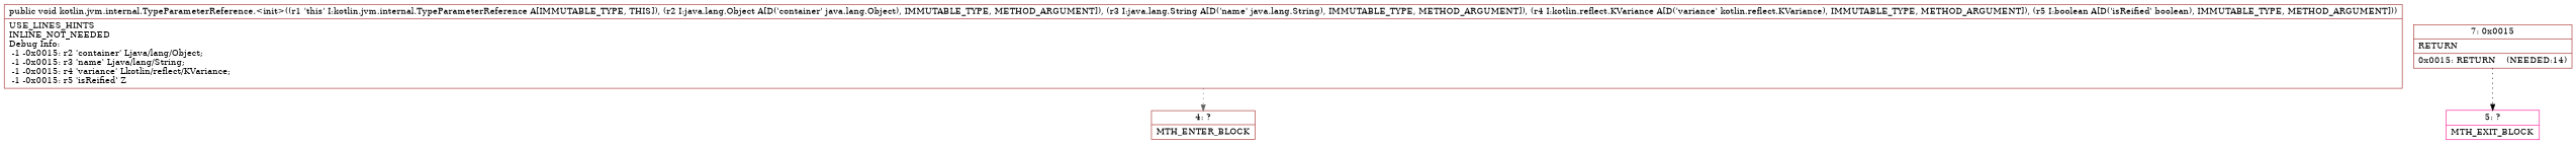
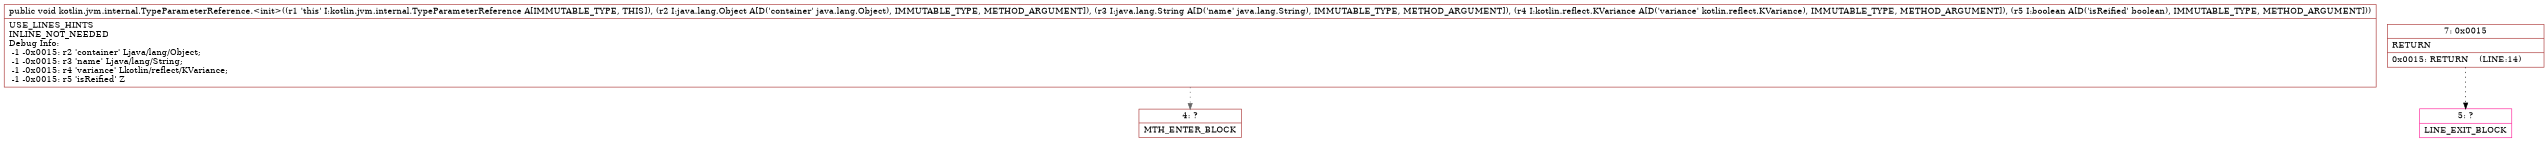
  digraph {
    node [color=brown shape=record]
    edge [style=dotted]
    n1 [label="{4\:\ ?|MTH_ENTER_BLOCK\l}"]
-   n2 [label="{7\:\ 0x0015|RETURN\l|0x0015: RETURN    (NEEDED:14)\l}"]
-   n3 [color=deeppink label="{5\:\ ?|MTH_EXIT_BLOCK\l}"]
+   n2 [label="{7\:\ 0x0015|RETURN\l|0x0015: RETURN    (LINE:14)\l}"]
+   n3 [color=deeppink label="{5\:\ ?|LINE_EXIT_BLOCK\l}"]
    n4 [label="{public void kotlin.jvm.internal.TypeParameterReference.\<init\>((r1 'this' I:kotlin.jvm.internal.TypeParameterReference A[IMMUTABLE_TYPE, THIS]), (r2 I:java.lang.Object A[D('container' java.lang.Object), IMMUTABLE_TYPE, METHOD_ARGUMENT]), (r3 I:java.lang.String A[D('name' java.lang.String), IMMUTABLE_TYPE, METHOD_ARGUMENT]), (r4 I:kotlin.reflect.KVariance A[D('variance' kotlin.reflect.KVariance), IMMUTABLE_TYPE, METHOD_ARGUMENT]), (r5 I:boolean A[D('isReified' boolean), IMMUTABLE_TYPE, METHOD_ARGUMENT]))  | USE_LINES_HINTS\lINLINE_NOT_NEEDED\lDebug Info:\l  \-1 \-0x0015: r2 'container' Ljava\/lang\/Object;\l  \-1 \-0x0015: r3 'name' Ljava\/lang\/String;\l  \-1 \-0x0015: r4 'variance' Lkotlin\/reflect\/KVariance;\l  \-1 \-0x0015: r5 'isReified' Z\l}"]
    n2 -> n3 [color=black]
    n4 -> n1 [color=gray40]
  }
